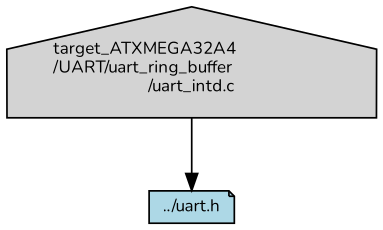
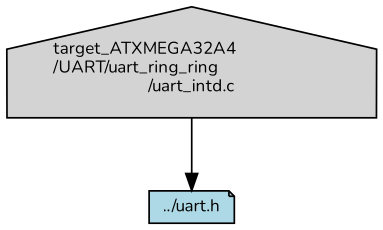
  digraph {
    fontname=Nunito
    node [color=black fontname=Nunito fontsize=10 style=filled]
-   n1 [fillcolor=lightgrey fontcolor=black height=0.2 label="target_ATXMEGA32A4\l/UART/uart_ring_buffer\l/uart_intd.c" shape=house width=0.4]
+   n1 [fillcolor=lightgrey fontcolor=black height=0.2 label="target_ATXMEGA32A4\l/UART/uart_ring_ring\l/uart_intd.c" shape=house width=0.4]
    n2 [fillcolor=lightblue height=0.2 label="../uart.h" shape=note width=0.4]
    n1 -> n2 [color=black fontname=Nunito fontsize=10 labelfontname=Helvetica labelfontsize=10 style=solid]
  }
